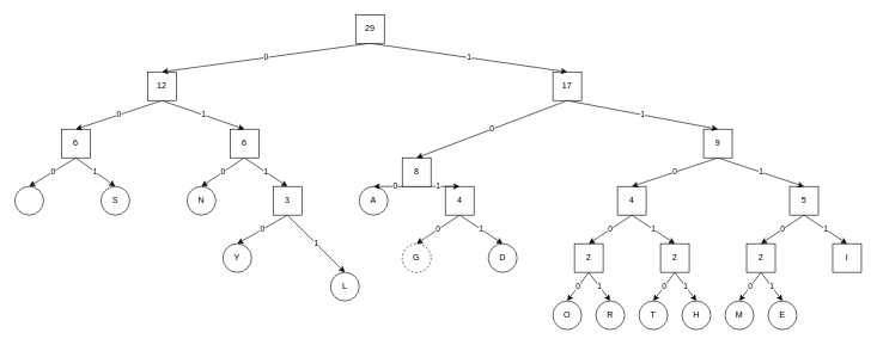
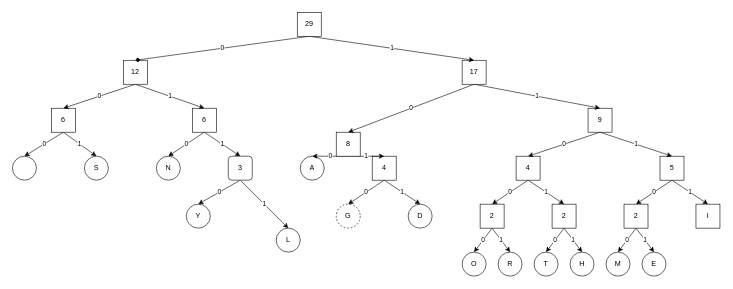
  <mxCell id="0" />
  <mxCell id="1" parent="0" />
  <mxCell id="2" value="O" style="ellipse;whiteSpace=wrap;html=1;aspect=fixed;" vertex="1" parent="1"><mxGeometry x="770" y="420" width="40" height="40" as="geometry" /></mxCell>
  <mxCell id="3" value="R" style="ellipse;whiteSpace=wrap;html=1;aspect=fixed;" vertex="1" parent="1"><mxGeometry x="830" y="420" width="40" height="40" as="geometry" /></mxCell>
  <mxCell id="4" value="T" style="ellipse;whiteSpace=wrap;html=1;aspect=fixed;" vertex="1" parent="1"><mxGeometry x="890" y="420" width="40" height="40" as="geometry" /></mxCell>
  <mxCell id="5" value="H" style="ellipse;whiteSpace=wrap;html=1;aspect=fixed;" vertex="1" parent="1"><mxGeometry x="950" y="420" width="40" height="40" as="geometry" /></mxCell>
  <mxCell id="6" value="M" style="ellipse;whiteSpace=wrap;html=1;aspect=fixed;" vertex="1" parent="1"><mxGeometry x="1010" y="420" width="40" height="40" as="geometry" /></mxCell>
  <mxCell id="7" value="E" style="ellipse;whiteSpace=wrap;html=1;aspect=fixed;" vertex="1" parent="1"><mxGeometry x="1070" y="420" width="40" height="40" as="geometry" /></mxCell>
  <mxCell id="8" value="D" style="ellipse;whiteSpace=wrap;html=1;aspect=fixed;" vertex="1" parent="1"><mxGeometry x="680" y="340" width="40" height="40" as="geometry" /></mxCell>
  <mxCell id="9" value="0" style="edgeStyle=none;html=1;entryX=0.5;entryY=0;entryDx=0;entryDy=0;exitX=0.5;exitY=1;exitDx=0;exitDy=0;" edge="1" parent="1" source="11" target="2"><mxGeometry relative="1" as="geometry" /></mxCell>
  <mxCell id="10" value="1" style="edgeStyle=none;html=1;exitX=0.5;exitY=1;exitDx=0;exitDy=0;entryX=0.5;entryY=0;entryDx=0;entryDy=0;" edge="1" parent="1" source="11" target="3"><mxGeometry relative="1" as="geometry" /></mxCell>
  <mxCell id="11" value="2" style="whiteSpace=wrap;html=1;aspect=fixed;" vertex="1" parent="1"><mxGeometry x="800" y="340" width="40" height="40" as="geometry" /></mxCell>
  <mxCell id="12" value="0" style="edgeStyle=none;html=1;exitX=0.5;exitY=1;exitDx=0;exitDy=0;entryX=0.5;entryY=0;entryDx=0;entryDy=0;" edge="1" parent="1" source="14" target="4"><mxGeometry relative="1" as="geometry" /></mxCell>
  <mxCell id="13" value="1" style="edgeStyle=none;html=1;exitX=0.5;exitY=1;exitDx=0;exitDy=0;entryX=0.5;entryY=0;entryDx=0;entryDy=0;" edge="1" parent="1" source="14" target="5"><mxGeometry relative="1" as="geometry" /></mxCell>
  <mxCell id="14" value="2" style="whiteSpace=wrap;html=1;aspect=fixed;" vertex="1" parent="1"><mxGeometry x="920" y="340" width="40" height="40" as="geometry" /></mxCell>
  <mxCell id="15" value="0" style="edgeStyle=none;html=1;exitX=0.5;exitY=1;exitDx=0;exitDy=0;entryX=0.5;entryY=0;entryDx=0;entryDy=0;" edge="1" parent="1" source="17" target="6"><mxGeometry relative="1" as="geometry" /></mxCell>
  <mxCell id="16" value="1" style="edgeStyle=none;html=1;exitX=0.5;exitY=1;exitDx=0;exitDy=0;entryX=0.5;entryY=0;entryDx=0;entryDy=0;" edge="1" parent="1" source="17" target="7"><mxGeometry relative="1" as="geometry" /></mxCell>
  <mxCell id="17" value="2" style="whiteSpace=wrap;html=1;aspect=fixed;" vertex="1" parent="1"><mxGeometry x="1040" y="340" width="40" height="40" as="geometry" /></mxCell>
  <mxCell id="18" value="I" style="whiteSpace=wrap;html=1;aspect=fixed;rounded=0;" vertex="1" parent="1"><mxGeometry x="1160" y="340" width="40" height="40" as="geometry" /></mxCell>
  <mxCell id="19" value="0" style="edgeStyle=none;html=1;exitX=0.5;exitY=1;exitDx=0;exitDy=0;entryX=0.5;entryY=0;entryDx=0;entryDy=0;" edge="1" parent="1" source="21" target="17"><mxGeometry relative="1" as="geometry" /></mxCell>
  <mxCell id="20" value="1" style="edgeStyle=none;html=1;exitX=0.5;exitY=1;exitDx=0;exitDy=0;entryX=0.5;entryY=0;entryDx=0;entryDy=0;" edge="1" parent="1" source="21" target="18"><mxGeometry relative="1" as="geometry" /></mxCell>
  <mxCell id="21" value="5" style="whiteSpace=wrap;html=1;aspect=fixed;" vertex="1" parent="1"><mxGeometry x="1100" y="260" width="40" height="40" as="geometry" /></mxCell>
  <mxCell id="22" value="0" style="edgeStyle=none;html=1;exitX=0.5;exitY=1;exitDx=0;exitDy=0;entryX=0.5;entryY=0;entryDx=0;entryDy=0;" edge="1" parent="1" source="24" target="11"><mxGeometry relative="1" as="geometry" /></mxCell>
  <mxCell id="23" value="1" style="edgeStyle=none;html=1;exitX=0.5;exitY=1;exitDx=0;exitDy=0;entryX=0.5;entryY=0;entryDx=0;entryDy=0;" edge="1" parent="1" source="24" target="14"><mxGeometry relative="1" as="geometry" /></mxCell>
  <mxCell id="24" value="4" style="whiteSpace=wrap;html=1;aspect=fixed;" vertex="1" parent="1"><mxGeometry x="860" y="260" width="40" height="40" as="geometry" /></mxCell>
  <mxCell id="25" value="G" style="ellipse;whiteSpace=wrap;html=1;aspect=fixed;dashed=1;" vertex="1" parent="1"><mxGeometry x="560" y="340" width="40" height="40" as="geometry" /></mxCell>
  <mxCell id="26" value="L" style="ellipse;whiteSpace=wrap;html=1;aspect=fixed;" vertex="1" parent="1"><mxGeometry x="460" y="380" width="40" height="40" as="geometry" /></mxCell>
  <mxCell id="27" value="Y" style="ellipse;whiteSpace=wrap;html=1;aspect=fixed;" vertex="1" parent="1"><mxGeometry x="310" y="340" width="40" height="40" as="geometry" /></mxCell>
  <mxCell id="28" value="0" style="edgeStyle=none;html=1;exitX=0.5;exitY=1;exitDx=0;exitDy=0;entryX=0.5;entryY=0;entryDx=0;entryDy=0;" edge="1" parent="1" source="30" target="25"><mxGeometry relative="1" as="geometry" /></mxCell>
  <mxCell id="29" value="1" style="edgeStyle=none;html=1;exitX=0.5;exitY=1;exitDx=0;exitDy=0;entryX=0.5;entryY=0;entryDx=0;entryDy=0;" edge="1" parent="1" source="30" target="8"><mxGeometry relative="1" as="geometry" /></mxCell>
  <mxCell id="30" value="4" style="whiteSpace=wrap;html=1;aspect=fixed;" vertex="1" parent="1"><mxGeometry x="620" y="260" width="40" height="40" as="geometry" /></mxCell>
  <mxCell id="31" value="0" style="edgeStyle=none;html=1;exitX=0.5;exitY=1;exitDx=0;exitDy=0;entryX=0.5;entryY=0;entryDx=0;entryDy=0;" edge="1" parent="1" source="33" target="27"><mxGeometry relative="1" as="geometry" /></mxCell>
  <mxCell id="32" value="1" style="edgeStyle=none;html=1;exitX=0.5;exitY=1;exitDx=0;exitDy=0;entryX=0.5;entryY=0;entryDx=0;entryDy=0;" edge="1" parent="1" source="33" target="26"><mxGeometry relative="1" as="geometry" /></mxCell>
- <mxCell id="33" value="3" style="whiteSpace=wrap;html=1;aspect=fixed;" vertex="1" parent="1"><mxGeometry x="380" y="260" width="40" height="40" as="geometry" /></mxCell>
+ <mxCell id="33" value="3" style="whiteSpace=wrap;html=1;aspect=fixed;rounded=1;" vertex="1" parent="1"><mxGeometry x="380" y="260" width="40" height="40" as="geometry" /></mxCell>
  <mxCell id="34" value="A" style="ellipse;whiteSpace=wrap;html=1;aspect=fixed;" vertex="1" parent="1"><mxGeometry x="500" y="260" width="40" height="40" as="geometry" /></mxCell>
  <mxCell id="35" value="0" style="edgeStyle=none;html=1;exitX=0.5;exitY=1;exitDx=0;exitDy=0;entryX=0.5;entryY=0;entryDx=0;entryDy=0;" edge="1" parent="1" source="37" target="34"><mxGeometry relative="1" as="geometry" /></mxCell>
  <mxCell id="36" value="1" style="edgeStyle=none;html=1;exitX=0.5;exitY=1;exitDx=0;exitDy=0;entryX=0.5;entryY=0;entryDx=0;entryDy=0;" edge="1" parent="1" source="37" target="30"><mxGeometry relative="1" as="geometry" /></mxCell>
  <mxCell id="37" value="8" style="whiteSpace=wrap;html=1;aspect=fixed;" vertex="1" parent="1"><mxGeometry x="560" y="220" width="40" height="40" as="geometry" /></mxCell>
  <mxCell id="38" value="0" style="edgeStyle=none;html=1;exitX=0.5;exitY=1;exitDx=0;exitDy=0;entryX=0.5;entryY=0;entryDx=0;entryDy=0;" edge="1" parent="1" source="40" target="24"><mxGeometry relative="1" as="geometry" /></mxCell>
  <mxCell id="39" value="1" style="edgeStyle=none;html=1;exitX=0.5;exitY=1;exitDx=0;exitDy=0;entryX=0.5;entryY=0;entryDx=0;entryDy=0;" edge="1" parent="1" source="40" target="21"><mxGeometry relative="1" as="geometry" /></mxCell>
  <mxCell id="40" value="9" style="whiteSpace=wrap;html=1;aspect=fixed;" vertex="1" parent="1"><mxGeometry x="980" y="180" width="40" height="40" as="geometry" /></mxCell>
  <mxCell id="41" value="N" style="ellipse;whiteSpace=wrap;html=1;aspect=fixed;" vertex="1" parent="1"><mxGeometry x="260" y="260" width="40" height="40" as="geometry" /></mxCell>
  <mxCell id="42" value="S" style="ellipse;whiteSpace=wrap;html=1;aspect=fixed;" vertex="1" parent="1"><mxGeometry x="140" y="260" width="40" height="40" as="geometry" /></mxCell>
  <mxCell id="43" value="" style="ellipse;whiteSpace=wrap;html=1;aspect=fixed;" vertex="1" parent="1"><mxGeometry x="20" y="260" width="40" height="40" as="geometry" /></mxCell>
  <mxCell id="44" value="0" style="edgeStyle=none;html=1;exitX=0.5;exitY=1;exitDx=0;exitDy=0;entryX=0.5;entryY=0;entryDx=0;entryDy=0;" edge="1" parent="1" source="46" target="43"><mxGeometry relative="1" as="geometry" /></mxCell>
  <mxCell id="45" value="1" style="edgeStyle=none;html=1;exitX=0.5;exitY=1;exitDx=0;exitDy=0;entryX=0.5;entryY=0;entryDx=0;entryDy=0;" edge="1" parent="1" source="46" target="42"><mxGeometry relative="1" as="geometry" /></mxCell>
  <mxCell id="46" value="6" style="whiteSpace=wrap;html=1;aspect=fixed;" vertex="1" parent="1"><mxGeometry x="85" y="180" width="40" height="40" as="geometry" /></mxCell>
  <mxCell id="47" value="0" style="edgeStyle=none;html=1;exitX=0.5;exitY=1;exitDx=0;exitDy=0;entryX=0.5;entryY=0;entryDx=0;entryDy=0;" edge="1" parent="1" source="49" target="41"><mxGeometry relative="1" as="geometry" /></mxCell>
  <mxCell id="48" value="1" style="edgeStyle=none;html=1;exitX=0.5;exitY=1;exitDx=0;exitDy=0;entryX=0.5;entryY=0;entryDx=0;entryDy=0;" edge="1" parent="1" source="49" target="33"><mxGeometry relative="1" as="geometry" /></mxCell>
  <mxCell id="49" value="6" style="whiteSpace=wrap;html=1;aspect=fixed;" vertex="1" parent="1"><mxGeometry x="320" y="180" width="40" height="40" as="geometry" /></mxCell>
  <mxCell id="50" value="0" style="edgeStyle=none;html=1;exitX=0.5;exitY=1;exitDx=0;exitDy=0;entryX=0.5;entryY=0;entryDx=0;entryDy=0;" edge="1" parent="1" source="52" target="46"><mxGeometry relative="1" as="geometry" /></mxCell>
  <mxCell id="51" value="1" style="edgeStyle=none;html=1;exitX=0.5;exitY=1;exitDx=0;exitDy=0;entryX=0.5;entryY=0;entryDx=0;entryDy=0;" edge="1" parent="1" source="52" target="49"><mxGeometry relative="1" as="geometry" /></mxCell>
  <mxCell id="52" value="12" style="whiteSpace=wrap;html=1;aspect=fixed;" vertex="1" parent="1"><mxGeometry x="205" y="100" width="40" height="40" as="geometry" /></mxCell>
  <mxCell id="53" value="0" style="edgeStyle=none;html=1;exitX=0.5;exitY=1;exitDx=0;exitDy=0;entryX=0.5;entryY=0;entryDx=0;entryDy=0;" edge="1" parent="1" source="55" target="37"><mxGeometry relative="1" as="geometry" /></mxCell>
  <mxCell id="54" value="1" style="edgeStyle=none;html=1;exitX=0.5;exitY=1;exitDx=0;exitDy=0;entryX=0.5;entryY=0;entryDx=0;entryDy=0;" edge="1" parent="1" source="55" target="40"><mxGeometry relative="1" as="geometry" /></mxCell>
  <mxCell id="55" value="17" style="whiteSpace=wrap;html=1;aspect=fixed;" vertex="1" parent="1"><mxGeometry x="770" y="100" width="40" height="40" as="geometry" /></mxCell>
- <mxCell id="56" value="0" style="edgeStyle=none;html=1;exitX=0.5;exitY=1;exitDx=0;exitDy=0;entryX=0.5;entryY=0;entryDx=0;entryDy=0;" edge="1" parent="1" source="58" target="52"><mxGeometry relative="1" as="geometry" /></mxCell>
+ <mxCell id="56" value="0" style="edgeStyle=none;html=1;exitX=0.5;exitY=1;exitDx=0;exitDy=0;entryX=0.5;entryY=0;entryDx=0;entryDy=0;endArrow=diamond;" edge="1" parent="1" source="58" target="52"><mxGeometry relative="1" as="geometry" /></mxCell>
  <mxCell id="57" value="1" style="edgeStyle=none;html=1;exitX=0.5;exitY=1;exitDx=0;exitDy=0;entryX=0.5;entryY=0;entryDx=0;entryDy=0;" edge="1" parent="1" source="58" target="55"><mxGeometry relative="1" as="geometry" /></mxCell>
  <mxCell id="58" value="29" style="whiteSpace=wrap;html=1;aspect=fixed;" vertex="1" parent="1"><mxGeometry x="495" y="20" width="40" height="40" as="geometry" /></mxCell>
